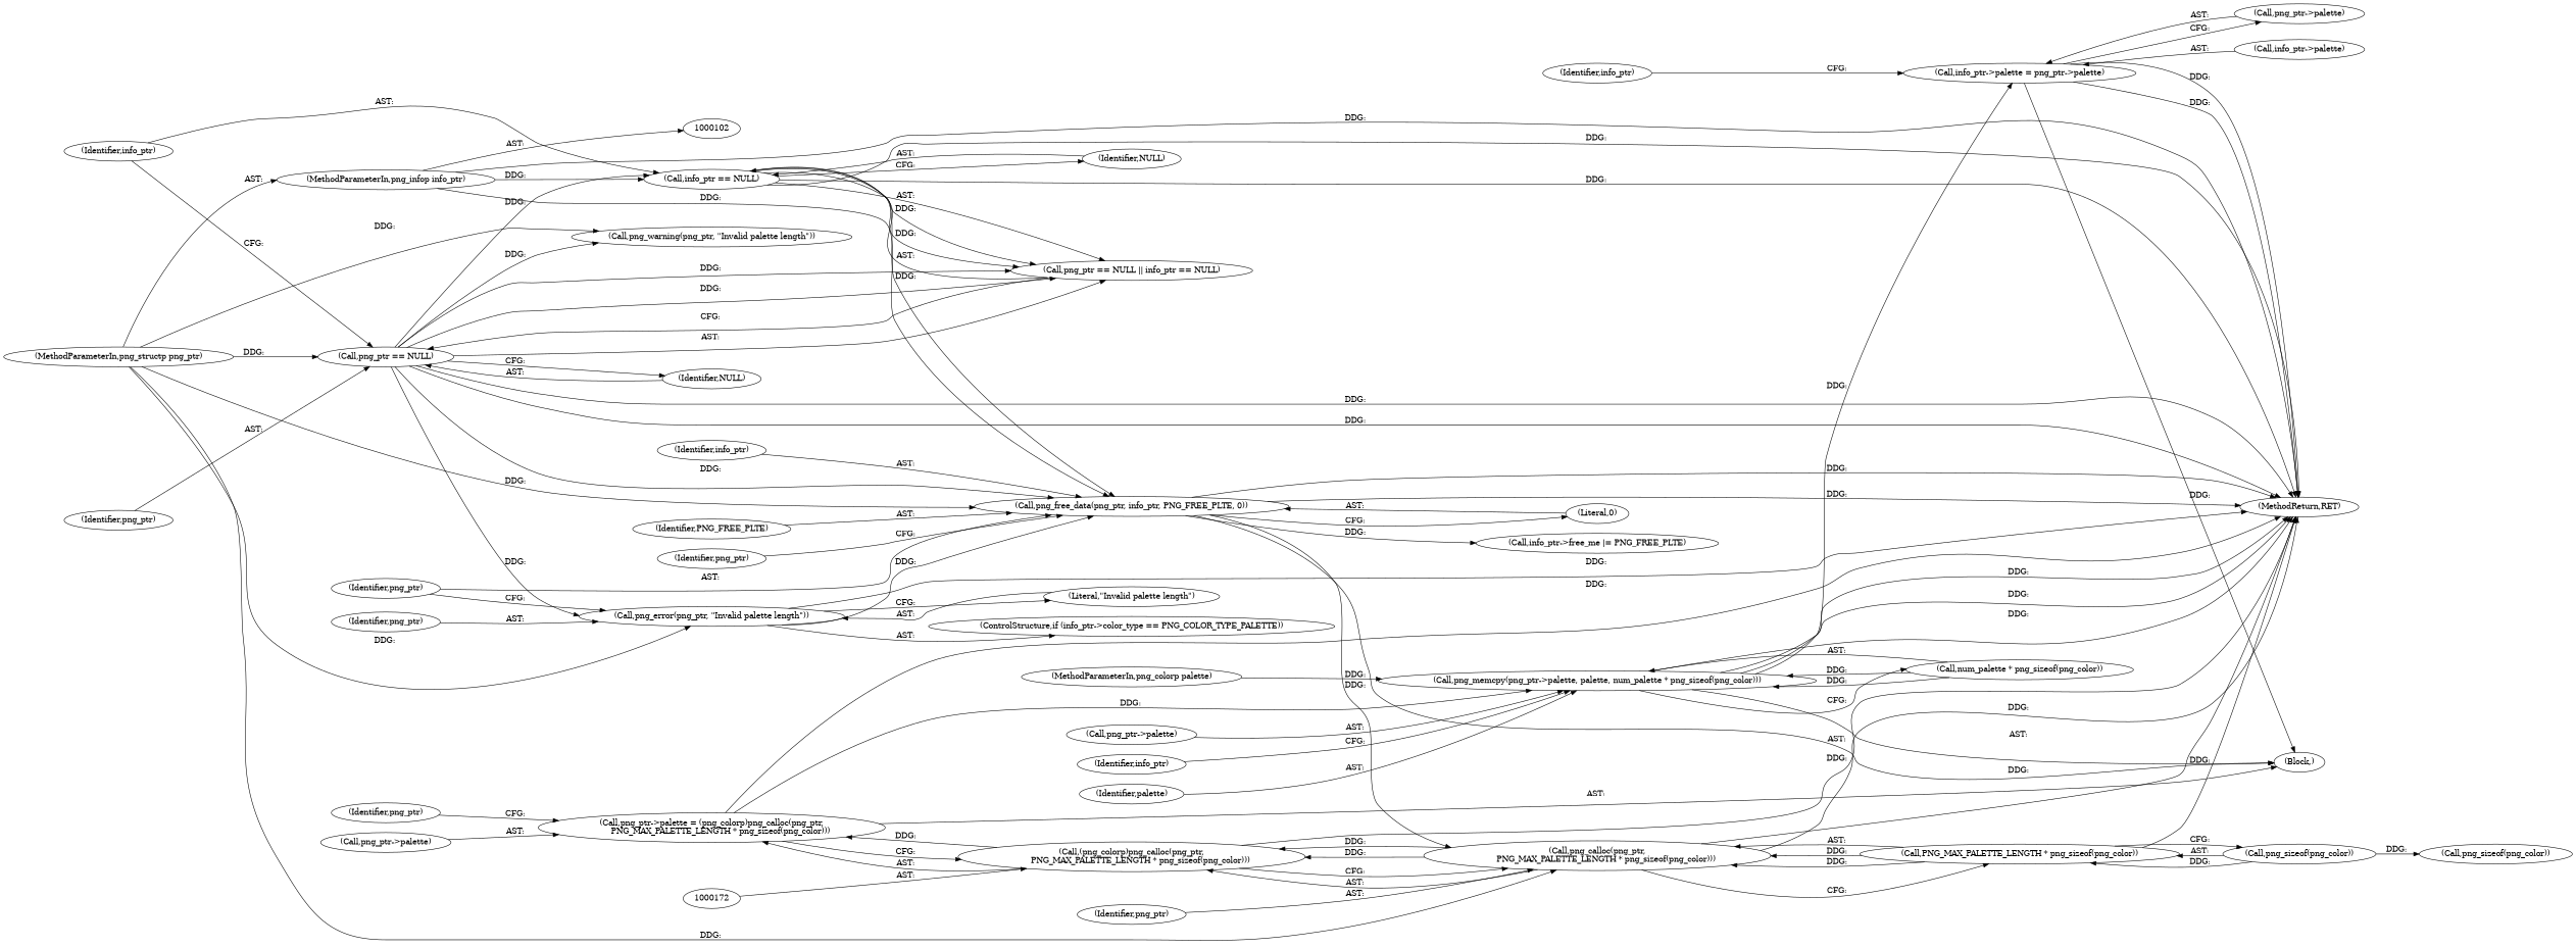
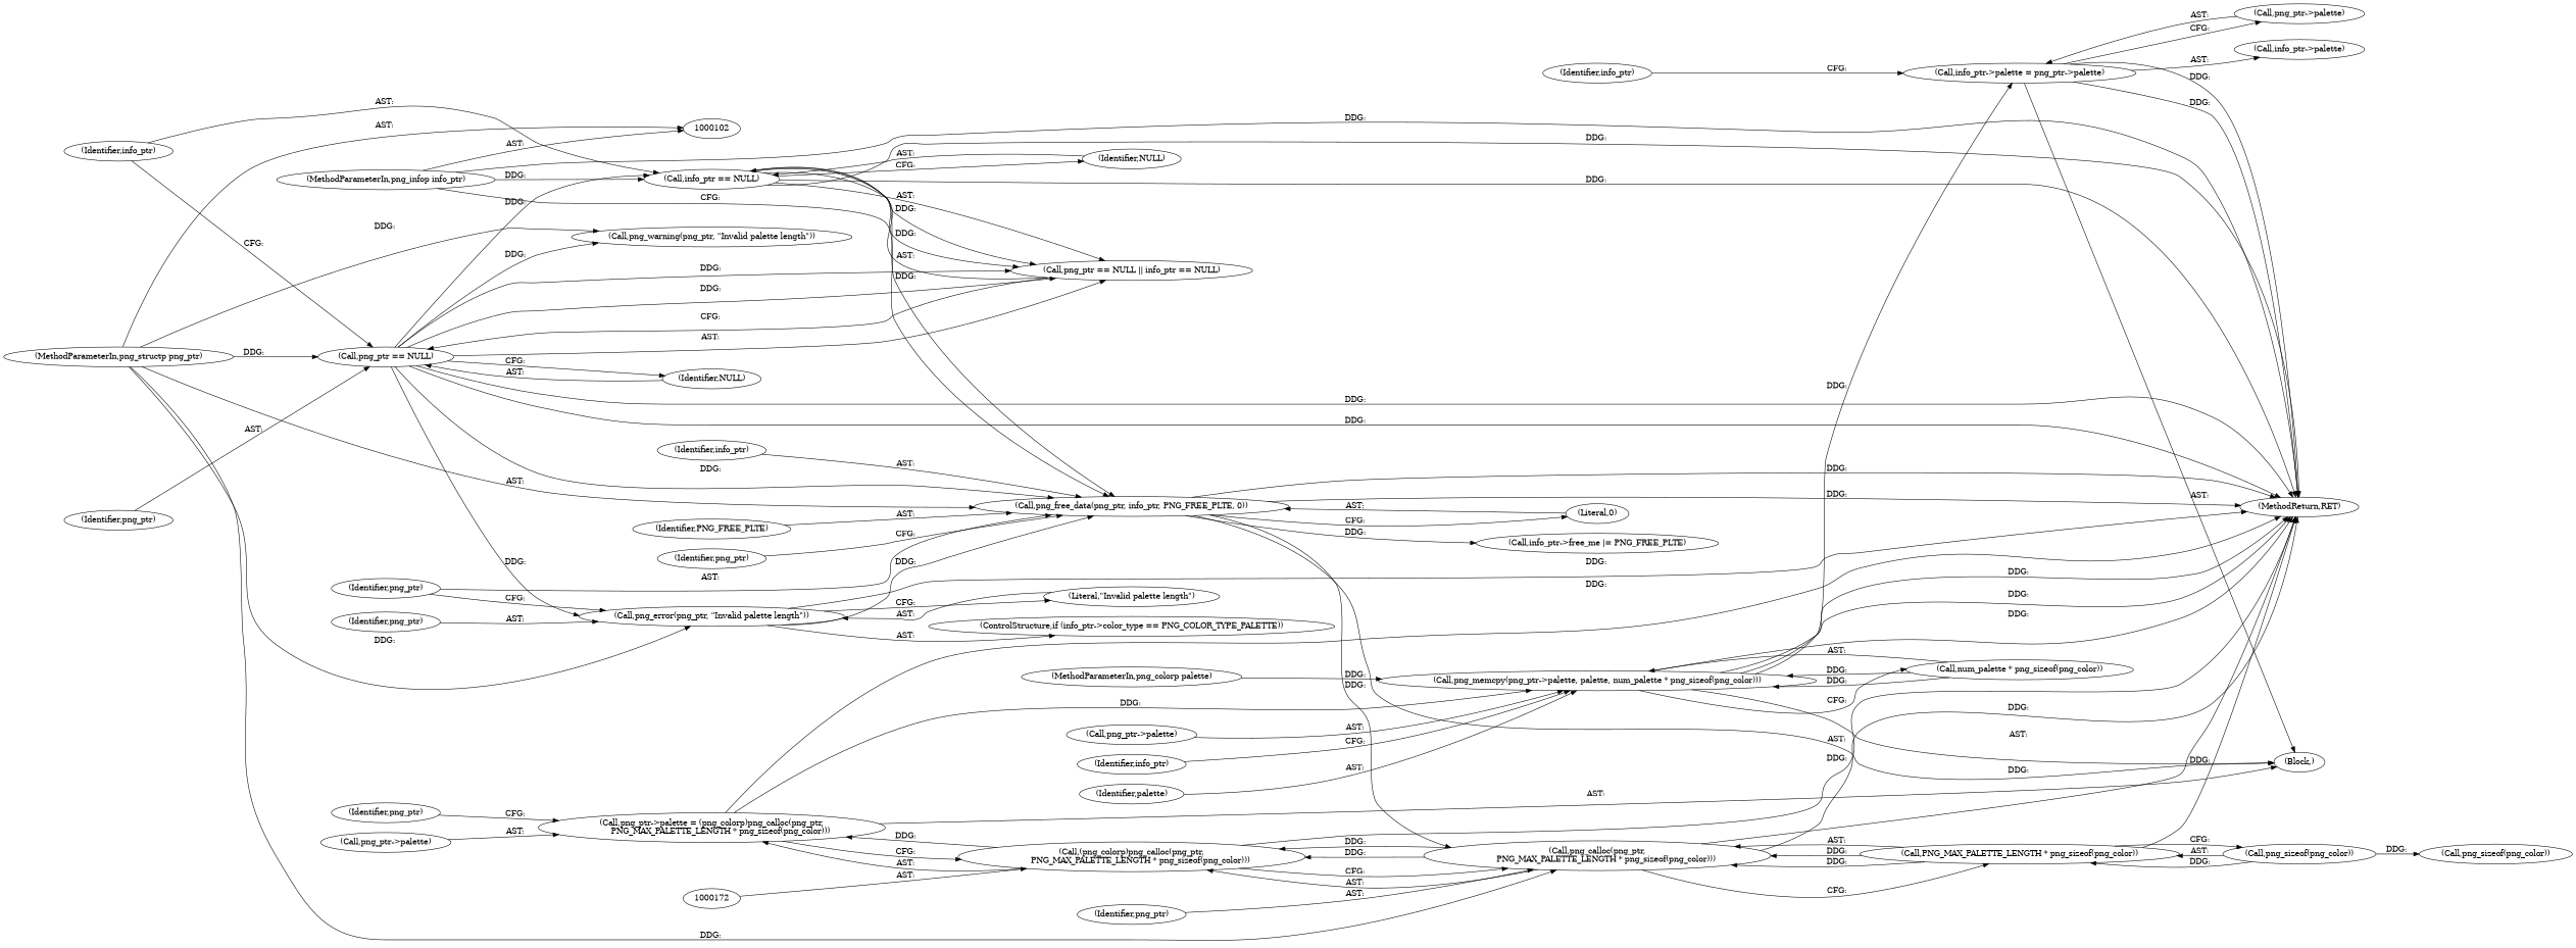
  digraph {
    rankdir=LR
    n1 [label="(Call,png_ptr->palette = (png_colorp)png_calloc(png_ptr,\n       PNG_MAX_PALETTE_LENGTH * png_sizeof(png_color)))"]
    n2 [label="(Call,(png_colorp)png_calloc(png_ptr,\n       PNG_MAX_PALETTE_LENGTH * png_sizeof(png_color)))"]
    n3 [label="(Call,png_memcpy(png_ptr->palette, palette, num_palette * png_sizeof(png_color)))"]
    n4 [label="(MethodReturn,RET)"]
    n5 [label="(Block,)"]
    n6 [label="(Call,png_calloc(png_ptr,\n       PNG_MAX_PALETTE_LENGTH * png_sizeof(png_color)))"]
    n7 [label="(Call,info_ptr->palette = png_ptr->palette)"]
    n8 [label="(Call,num_palette * png_sizeof(png_color))"]
    n9 [label="(Call,PNG_MAX_PALETTE_LENGTH * png_sizeof(png_color))"]
    n10 [label="(Call,png_sizeof(png_color))"]
    n11 [label="(Call,png_free_data(png_ptr, info_ptr, PNG_FREE_PLTE, 0))"]
    n12 [label="(Call,info_ptr->free_me |= PNG_FREE_PLTE)"]
    n13 [label="(Literal,0)"]
    n14 [label="(Call,png_error(png_ptr, \"Invalid palette length\"))"]
    n15 [label="(ControlStructure,if (info_ptr->color_type == PNG_COLOR_TYPE_PALETTE))"]
    n16 [label="(Literal,\"Invalid palette length\")"]
    n17 [label="(Call,png_ptr == NULL)"]
    n18 [label="(Call,info_ptr == NULL)"]
    n19 [label="(Identifier,NULL)"]
    n20 [label="(Call,png_ptr == NULL || info_ptr == NULL)"]
    n21 [label="(Call,png_warning(png_ptr, \"Invalid palette length\"))"]
    n22 [label="(Identifier,NULL)"]
    n23 [label="(MethodParameterIn,png_structp png_ptr)"]
    1000102
    n25 [label="(MethodParameterIn,png_infop info_ptr)"]
    n26 [label="(Call,png_sizeof(png_color))"]
    n27 [label="(Call,png_ptr->palette)"]
    n28 [label="(Identifier,png_ptr)"]
    n29 [label="(Call,info_ptr->palette)"]
    n30 [label="(Identifier,png_ptr)"]
    n31 [label="(Identifier,info_ptr)"]
    n32 [label="(Call,png_ptr->palette)"]
    n33 [label="(Identifier,png_ptr)"]
    n34 [label="(Identifier,info_ptr)"]
    n35 [label="(Identifier,info_ptr)"]
    n36 [label="(Call,png_ptr->palette)"]
    n37 [label="(Identifier,PNG_FREE_PLTE)"]
    n38 [label="(Identifier,palette)"]
    n39 [label="(Identifier,png_ptr)"]
    n40 [label="(Identifier,png_ptr)"]
    n41 [label="(Identifier,info_ptr)"]
    n42 [label="(Identifier,png_ptr)"]
    n43 [label="(MethodParameterIn,png_colorp palette)"]
    1000172
    n1 -> n2 [label="CFG: "]
    n1 -> n3 [label="DDG: "]
    n1 -> n4 [label="DDG: "]
    n1 -> n5 [label="AST: "]
    n2 -> n1 [label="AST: "]
    n2 -> n1 [label="DDG: "]
    n2 -> n4 [label="DDG: "]
    n2 -> n6 [label="CFG: "]
    n3 -> n4 [label="DDG: "]
    n3 -> n4 [label="DDG: "]
    n3 -> n4 [label="DDG: "]
    n3 -> n5 [label="AST: "]
    n3 -> n7 [label="DDG: "]
    n3 -> n8 [label="CFG: "]
    n6 -> n2 [label="AST: "]
    n6 -> n2 [label="DDG: "]
    n6 -> n2 [label="DDG: "]
    n6 -> n4 [label="DDG: "]
    n6 -> n4 [label="DDG: "]
    n6 -> n9 [label="CFG: "]
    n7 -> n4 [label="DDG: "]
    n7 -> n4 [label="DDG: "]
-   n7 -> n5 [label="DDG: "]
+   n7 -> n5 [label="AST: "]
    n7 -> n27 [label="CFG: "]
    n8 -> n3 [label="AST: "]
    n8 -> n3 [label="DDG: "]
    n8 -> n3 [label="DDG: "]
    n9 -> n4 [label="DDG: "]
    n9 -> n6 [label="AST: "]
    n9 -> n6 [label="DDG: "]
    n9 -> n6 [label="DDG: "]
    n9 -> n10 [label="CFG: "]
    n10 -> n9 [label="AST: "]
    n10 -> n9 [label="DDG: "]
    n10 -> n26 [label="DDG: "]
    n11 -> n4 [label="DDG: "]
    n11 -> n4 [label="DDG: "]
    n11 -> n5 [label="AST: "]
    n11 -> n6 [label="DDG: "]
    n11 -> n12 [label="DDG: "]
    n11 -> n13 [label="CFG: "]
    n13 -> n11 [label="AST: "]
    n14 -> n4 [label="DDG: "]
    n14 -> n11 [label="DDG: "]
    n14 -> n15 [label="AST: "]
    n14 -> n16 [label="CFG: "]
    n16 -> n14 [label="AST: "]
    n17 -> n4 [label="DDG: "]
    n17 -> n4 [label="DDG: "]
    n17 -> n11 [label="DDG: "]
    n17 -> n14 [label="DDG: "]
    n17 -> n18 [label="DDG: "]
    n17 -> n19 [label="CFG: "]
    n17 -> n20 [label="AST: "]
    n17 -> n20 [label="DDG: "]
    n17 -> n20 [label="DDG: "]
    n17 -> n21 [label="DDG: "]
    n18 -> n4 [label="DDG: "]
    n18 -> n4 [label="DDG: "]
    n18 -> n11 [label="DDG: "]
    n18 -> n20 [label="AST: "]
    n18 -> n20 [label="DDG: "]
    n18 -> n20 [label="DDG: "]
    n18 -> n22 [label="CFG: "]
    n19 -> n17 [label="AST: "]
    n20 -> n17 [label="CFG: "]
    n20 -> n18 [label="AST: "]
    n22 -> n18 [label="AST: "]
    n23 -> n6 [label="DDG: "]
-   n23 -> n11 [label="DDG: "]
+   n23 -> n11 [label="AST: "]
    n23 -> n14 [label="DDG: "]
    n23 -> n17 [label="DDG: "]
    n23 -> n21 [label="DDG: "]
-   n23 -> n25 [label="AST: "]
+   n23 -> 1000102 [label="AST: "]
    n25 -> n4 [label="DDG: "]
-   n25 -> n11 [label="DDG: "]
+   n25 -> n11 [label="CFG: "]
    n25 -> n18 [label="DDG: "]
    n25 -> 1000102 [label="AST: "]
    n27 -> n7 [label="AST: "]
    n28 -> n17 [label="AST: "]
-   n29 -> n7 [label="AST: "]
+   n7 -> n29 [label="AST: "]
    n30 -> n11 [label="AST: "]
    n30 -> n14 [label="CFG: "]
    n31 -> n7 [label="CFG: "]
    n32 -> n3 [label="AST: "]
    n33 -> n6 [label="AST: "]
    n34 -> n17 [label="CFG: "]
    n34 -> n18 [label="AST: "]
    n35 -> n3 [label="CFG: "]
    n36 -> n1 [label="AST: "]
    n37 -> n11 [label="AST: "]
    n38 -> n3 [label="AST: "]
    n39 -> n1 [label="CFG: "]
    n40 -> n11 [label="CFG: "]
    n41 -> n11 [label="AST: "]
    n42 -> n14 [label="AST: "]
    n43 -> n3 [label="DDG: "]
    1000172 -> n2 [label="AST: "]
  }
